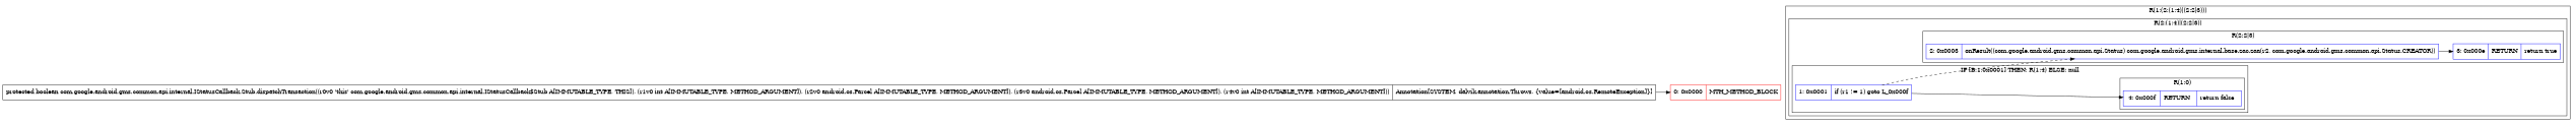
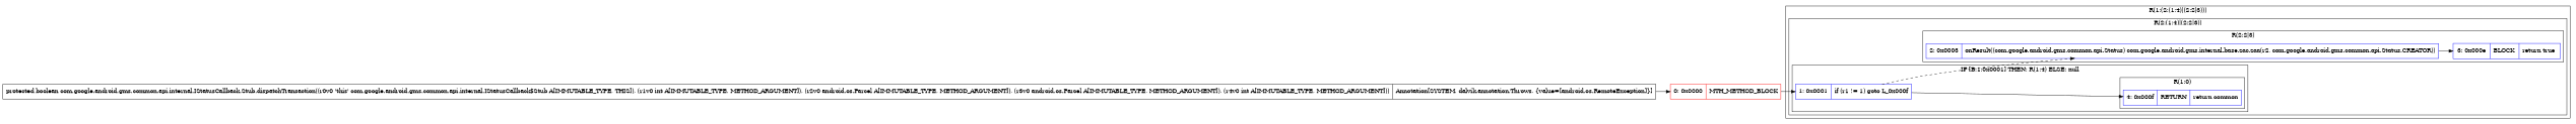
  digraph {
    rankdir=LR
    node [color=blue shape=record]
-   n1 [label="{4\:\ 0x000f|RETURN\l|return false\l}"]
+   n1 [label="{4\:\ 0x000f|RETURN\l|return common\l}"]
    n2 [label="{1\:\ 0x0001|if (r1 != 1) goto L_0x000f\l}"]
    n3 [label="{2\:\ 0x0003|onResult((com.google.android.gms.common.api.Status) com.google.android.gms.internal.base.zac.zaa(r2, com.google.android.gms.common.api.Status.CREATOR))\l}"]
-   n4 [label="{3\:\ 0x000e|RETURN\l|return true\l}"]
+   n4 [label="{3\:\ 0x000e|BLOCK\l|return true\l}"]
    n5 [color=red label="{0\:\ 0x0000|MTH_METHOD_BLOCK\l}"]
    n6 [label="{protected boolean com.google.android.gms.common.api.internal.IStatusCallback.Stub.dispatchTransaction((r0v0 'this' com.google.android.gms.common.api.internal.IStatusCallback$Stub A[IMMUTABLE_TYPE, THIS]), (r1v0 int A[IMMUTABLE_TYPE, METHOD_ARGUMENT]), (r2v0 android.os.Parcel A[IMMUTABLE_TYPE, METHOD_ARGUMENT]), (r3v0 android.os.Parcel A[IMMUTABLE_TYPE, METHOD_ARGUMENT]), (r4v0 int A[IMMUTABLE_TYPE, METHOD_ARGUMENT]))  | Annotation[SYSTEM, dalvik.annotation.Throws, \{value=[android.os.RemoteException]\}]\l}" color=""]
    subgraph cluster_1 {
      label="R(1:(2:(1:4)|(2:2|3)))"
      subgraph cluster_2 {
        label="R(2:(1:4)|(2:2|3))"
        subgraph cluster_3 {
          label="IF [B:1:0x0001] THEN: R(1:4) ELSE: null"
          n2
          subgraph cluster_4 {
            label="R(1:0)"
            n1
          }
        }
        subgraph cluster_5 {
          label="R(2:2|3)"
          n3
          n4
        }
      }
    }
    n2 -> n1
    n2 -> n3 [style=dashed]
    n3 -> n4
+   n5 -> n2
    n6 -> n5
  }
